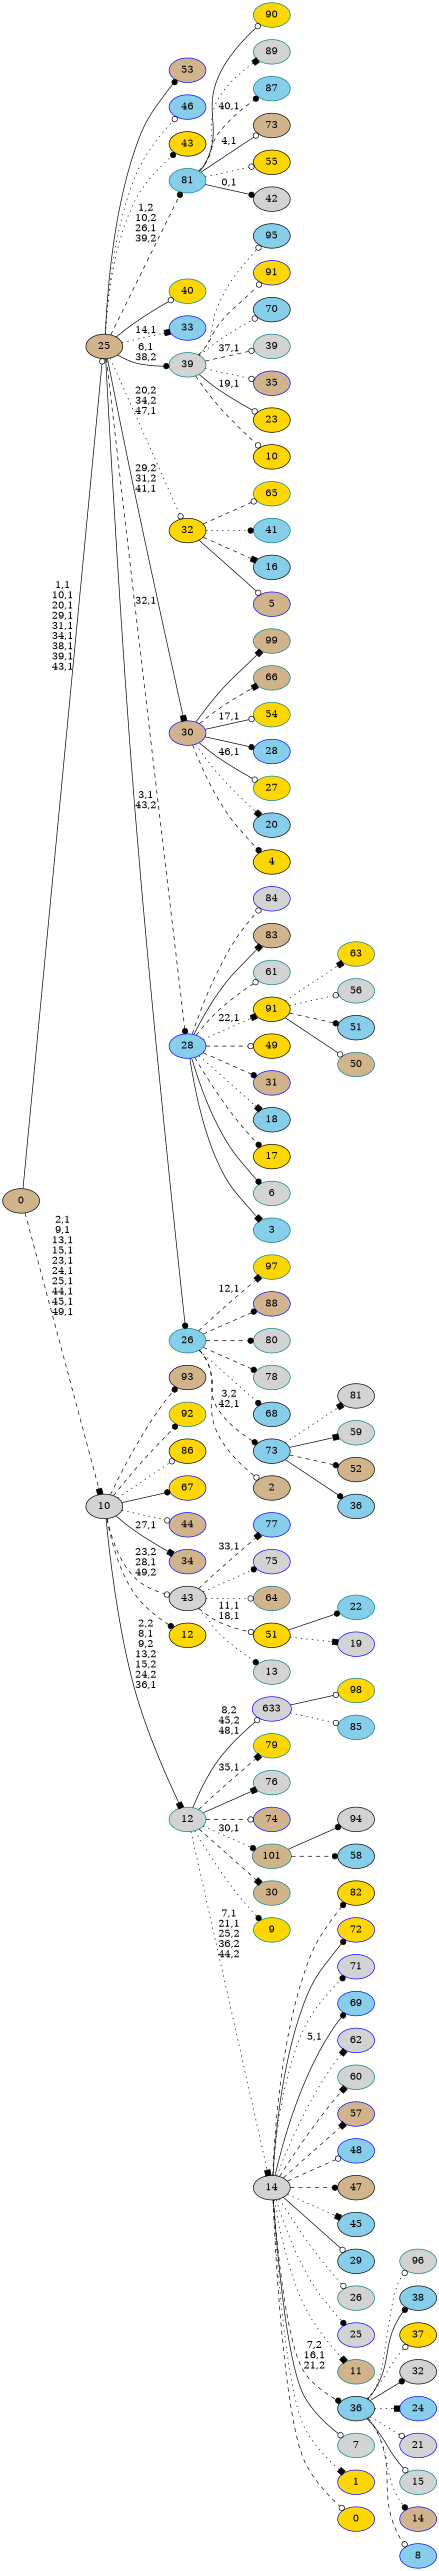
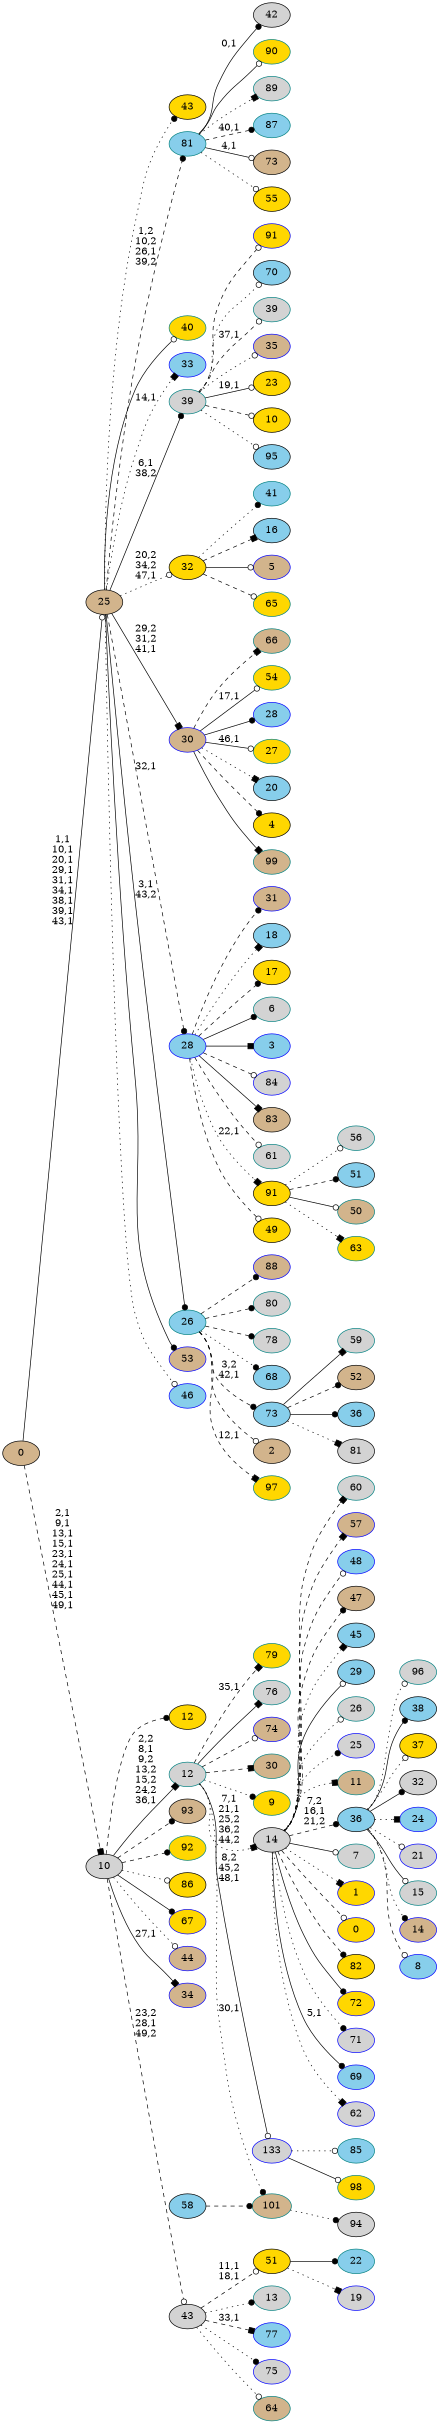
  digraph {
    rankdir=LR
    node [color=black fillcolor=lightgrey style=filled]
    edge [arrowhead=odot style=dashed]
    n1 [color=teal fillcolor=tan label=99]
    n2 [color=teal fillcolor=gold label=98]
    n3 [color=teal fillcolor=gold label=97]
    n4 [color=teal label=96]
    n5 [fillcolor=skyblue label=95]
    n6 [label=94]
    n7 [fillcolor=tan label=93]
    n8 [color=teal fillcolor=gold label=92]
    n9 [color=blue fillcolor=gold label=91]
    n10 [color=teal fillcolor=gold label=90]
    n11 [color=teal label=89]
    n12 [color=blue fillcolor=tan label=88]
    n13 [color=teal fillcolor=skyblue label=87]
    n14 [fillcolor=gold label=86]
    n15 [color=teal fillcolor=skyblue label=85]
-   133 [color=blue label=633]
+   133 [color=blue]
    n17 [color=blue label=84]
    n18 [fillcolor=tan label=83]
    n19 [fillcolor=gold label=82]
    n20 [label=81]
    n21 [color=teal label=80]
    n22 [color=teal fillcolor=gold label=79]
    n23 [color=teal label=78]
    n24 [color=blue fillcolor=skyblue label=77]
    n25 [color=teal label=76]
    n26 [color=blue label=75]
    n27 [color=blue fillcolor=tan label=74]
    n28 [fillcolor=tan label=73]
    n29 [color=blue fillcolor=gold label=72]
    n30 [color=blue label=71]
    n31 [fillcolor=skyblue label=70]
    n32 [color=blue fillcolor=skyblue label=69]
    n33 [fillcolor=skyblue label=68]
    n34 [color=blue fillcolor=gold label=67]
    n35 [color=teal fillcolor=tan label=66]
    n36 [color=teal fillcolor=gold label=65]
    n37 [color=teal fillcolor=tan label=64]
    n38 [color=teal fillcolor=gold label=63]
    n39 [color=blue label=62]
    n40 [color=teal label=61]
    n41 [color=teal label=60]
    n42 [color=teal label=59]
    n43 [fillcolor=skyblue label=58]
    101 [color=teal fillcolor=tan]
    n45 [color=blue fillcolor=tan label=57]
    n46 [color=teal label=56]
    n47 [fillcolor=gold label=55]
    n48 [color=teal fillcolor=gold label=54]
    n49 [color=blue fillcolor=tan label=53]
    n50 [fillcolor=tan label=52]
    n51 [fillcolor=skyblue label=51]
    n52 [color=teal fillcolor=tan label=50]
    91 [fillcolor=gold]
    n54 [fillcolor=gold label=49]
    n55 [color=blue fillcolor=skyblue label=48]
    n56 [fillcolor=tan label=47]
    n57 [color=blue fillcolor=skyblue label=46]
    n58 [fillcolor=skyblue label=45]
    n59 [color=blue fillcolor=tan label=44]
    n60 [fillcolor=gold label=43]
    n61 [label=42]
    81 [color=teal fillcolor=skyblue]
    n63 [color=teal fillcolor=skyblue label=41]
    n64 [color=teal fillcolor=gold label=40]
    n65 [color=teal label=39]
    n66 [fillcolor=skyblue label=38]
    n67 [fillcolor=gold label=37]
    n68 [fillcolor=skyblue label=36]
    73 [fillcolor=skyblue]
    n70 [color=blue fillcolor=tan label=35]
    n71 [color=blue fillcolor=tan label=34]
    n72 [color=blue fillcolor=skyblue label=33]
    n73 [label=32]
    n74 [color=blue fillcolor=tan label=31]
    n75 [color=teal fillcolor=tan label=30]
    n76 [fillcolor=skyblue label=29]
    n77 [color=blue fillcolor=skyblue label=28]
    n78 [color=teal fillcolor=gold label=27]
    n79 [color=teal label=26]
    n80 [color=blue label=25]
    n81 [color=blue fillcolor=skyblue label=24]
    n82 [fillcolor=gold label=23]
    n83 [color=teal fillcolor=skyblue label=22]
    n84 [color=blue label=21]
    n85 [fillcolor=skyblue label=20]
    n86 [color=blue label=19]
    51 [fillcolor=gold]
    n88 [fillcolor=skyblue label=18]
    n89 [fillcolor=gold label=17]
    n90 [fillcolor=skyblue label=16]
    n91 [color=teal label=15]
    n92 [color=blue fillcolor=tan label=14]
    n93 [color=teal label=13]
    43
    n95 [fillcolor=gold label=12]
    n96 [color=teal fillcolor=tan label=11]
    n97 [fillcolor=gold label=10]
    39 [color=teal]
    n99 [color=teal fillcolor=gold label=9]
    n100 [color=blue fillcolor=skyblue label=8]
    36 [fillcolor=skyblue]
    n102 [color=teal label=7]
    n103 [color=teal label=6]
    n104 [color=blue fillcolor=tan label=5]
    32 [fillcolor=gold]
    n106 [fillcolor=gold label=4]
    30 [color=blue fillcolor=tan]
-   n108 [color=teal fillcolor=skyblue label=3]
+   n108 [color=blue fillcolor=skyblue label=3]
    28 [color=blue fillcolor=skyblue]
    n110 [fillcolor=tan label=2]
    26 [color=teal fillcolor=skyblue]
    25 [fillcolor=tan]
    n113 [color=blue fillcolor=gold label=1]
    n114 [color=blue fillcolor=gold label=0]
    14
    12 [color=teal]
    10
    0 [fillcolor=tan]
    133 -> n2 [style=solid]
    133 -> n15 [style=dotted]
-   101 -> n6 [arrowhead=dot style=solid]
-   101 -> n43 [arrowhead=dot]
+   101 -> n6 [arrowhead=dot style=dotted]
+   n43 -> 101 [arrowhead=dot]
    91 -> n38 [arrowhead=box style=dotted]
    91 -> n46 [style=dotted]
    91 -> n51 [arrowhead=dot]
    91 -> n52 [style=solid]
    81 -> n10 [style=solid]
    81 -> n11 [arrowhead=box style=dotted]
    81 -> n13 [arrowhead=dot label="40,1"]
    81 -> n28 [label="4,1" style=solid]
    81 -> n47 [style=dotted]
    81 -> n61 [arrowhead=dot label="0,1" style=solid]
    73 -> n20 [arrowhead=box style=dotted]
    73 -> n42 [arrowhead=box style=solid]
    73 -> n50 [arrowhead=dot]
    73 -> n68 [arrowhead=dot style=solid]
    51 -> n83 [arrowhead=dot style=solid]
    51 -> n86 [arrowhead=box style=dotted]
    43 -> n24 [arrowhead=box label="33,1"]
    43 -> n26 [arrowhead=dot style=dotted]
    43 -> n37 [style=dotted]
    43 -> 51 [label="11,1\n18,1"]
    43 -> n93 [arrowhead=dot style=dotted]
    39 -> n5 [style=dotted]
    39 -> n9
    39 -> n31 [style=dotted]
    39 -> n65 [label="37,1"]
    39 -> n70 [style=dotted]
    39 -> n82 [label="19,1" style=solid]
    39 -> n97
    36 -> n4 [style=dotted]
    36 -> n66 [arrowhead=dot style=solid]
    36 -> n67 [style=dotted]
    36 -> n73 [arrowhead=dot style=solid]
    36 -> n81 [arrowhead=box style=dotted]
    36 -> n84 [style=dotted]
    36 -> n91 [style=solid]
    36 -> n92 [arrowhead=dot style=dotted]
    36 -> n100
    32 -> n36
    32 -> n63 [arrowhead=dot style=dotted]
    32 -> n90 [arrowhead=box]
    32 -> n104 [style=solid]
    30 -> n1 [arrowhead=box style=solid]
    30 -> n35 [arrowhead=box]
    30 -> n48 [label="17,1" style=solid]
    30 -> n77 [arrowhead=dot style=solid]
    30 -> n78 [label="46,1" style=solid]
    30 -> n85 [arrowhead=box style=dotted]
    30 -> n106 [arrowhead=dot]
    28 -> n17
    28 -> n18 [arrowhead=box style=solid]
    28 -> n40
    28 -> 91 [arrowhead=box label="22,1" style=dotted]
    28 -> n54
    28 -> n74 [arrowhead=dot]
    28 -> n88 [arrowhead=box style=dotted]
    28 -> n89 [arrowhead=dot]
    28 -> n103 [arrowhead=dot style=solid]
    28 -> n108 [arrowhead=box style=solid]
    26 -> n3 [arrowhead=box label="12,1"]
    26 -> n12 [arrowhead=dot]
    26 -> n21 [arrowhead=dot]
    26 -> n23 [arrowhead=dot]
    26 -> n33 [arrowhead=dot style=dotted]
    26 -> 73 [arrowhead=dot label="3,2\n42,1"]
    26 -> n110
    25 -> n49 [arrowhead=dot style=solid]
    25 -> n57 [style=dotted]
    25 -> n60 [arrowhead=dot style=dotted]
    25 -> 81 [arrowhead=dot label="1,2\n10,2\n26,1\n39,2"]
    25 -> n64 [style=solid]
    25 -> n72 [arrowhead=box label="14,1" style=dotted]
    25 -> 39 [arrowhead=dot label="6,1\n38,2" style=solid]
    25 -> 32 [label="20,2\n34,2\n47,1" style=dotted]
    25 -> 30 [arrowhead=box label="29,2\n31,2\n41,1" style=solid]
    25 -> 28 [arrowhead=dot label="32,1"]
    25 -> 26 [arrowhead=dot label="3,1\n43,2" style=solid]
    14 -> n19 [arrowhead=dot]
    14 -> n29 [arrowhead=dot style=solid]
    14 -> n30 [arrowhead=dot style=dotted]
    14 -> n32 [arrowhead=dot label="5,1" style=solid]
    14 -> n39 [arrowhead=box style=dotted]
    14 -> n41 [arrowhead=box]
    14 -> n45 [arrowhead=box]
    14 -> n55
    14 -> n56 [arrowhead=dot]
    14 -> n58 [arrowhead=box style=dotted]
    14 -> n76 [style=solid]
    14 -> n79 [style=dotted]
    14 -> n80 [arrowhead=dot style=dotted]
    14 -> n96 [arrowhead=box style=dotted]
    14 -> 36 [arrowhead=dot label="7,2\n16,1\n21,2"]
    14 -> n102 [style=solid]
    14 -> n113 [arrowhead=box style=dotted]
    14 -> n114
    12 -> 133 [label="8,2\n45,2\n48,1" style=solid]
    12 -> n22 [arrowhead=box label="35,1"]
    12 -> n25 [arrowhead=box style=solid]
    12 -> n27
    12 -> 101 [arrowhead=dot label="30,1" style=dotted]
    12 -> n75 [arrowhead=box]
    12 -> n99 [arrowhead=dot style=dotted]
    12 -> 14 [arrowhead=box label="7,1\n21,1\n25,2\n36,2\n44,2" style=dotted]
    10 -> n7 [arrowhead=dot]
    10 -> n8 [arrowhead=dot]
    10 -> n14 [style=dotted]
    10 -> n34 [arrowhead=dot style=solid]
    10 -> n59 [style=dotted]
    10 -> n71 [arrowhead=box label="27,1" style=solid]
    10 -> 43 [label="23,2\n28,1\n49,2"]
    10 -> n95 [arrowhead=dot]
    10 -> 12 [arrowhead=box label="2,2\n8,1\n9,2\n13,2\n15,2\n24,2\n36,1" style=solid]
    0 -> 25 [label="1,1\n10,1\n20,1\n29,1\n31,1\n34,1\n38,1\n39,1\n43,1" style=solid]
    0 -> 10 [arrowhead=box label="2,1\n9,1\n13,1\n15,1\n23,1\n24,1\n25,1\n44,1\n45,1\n49,1"]
  }
